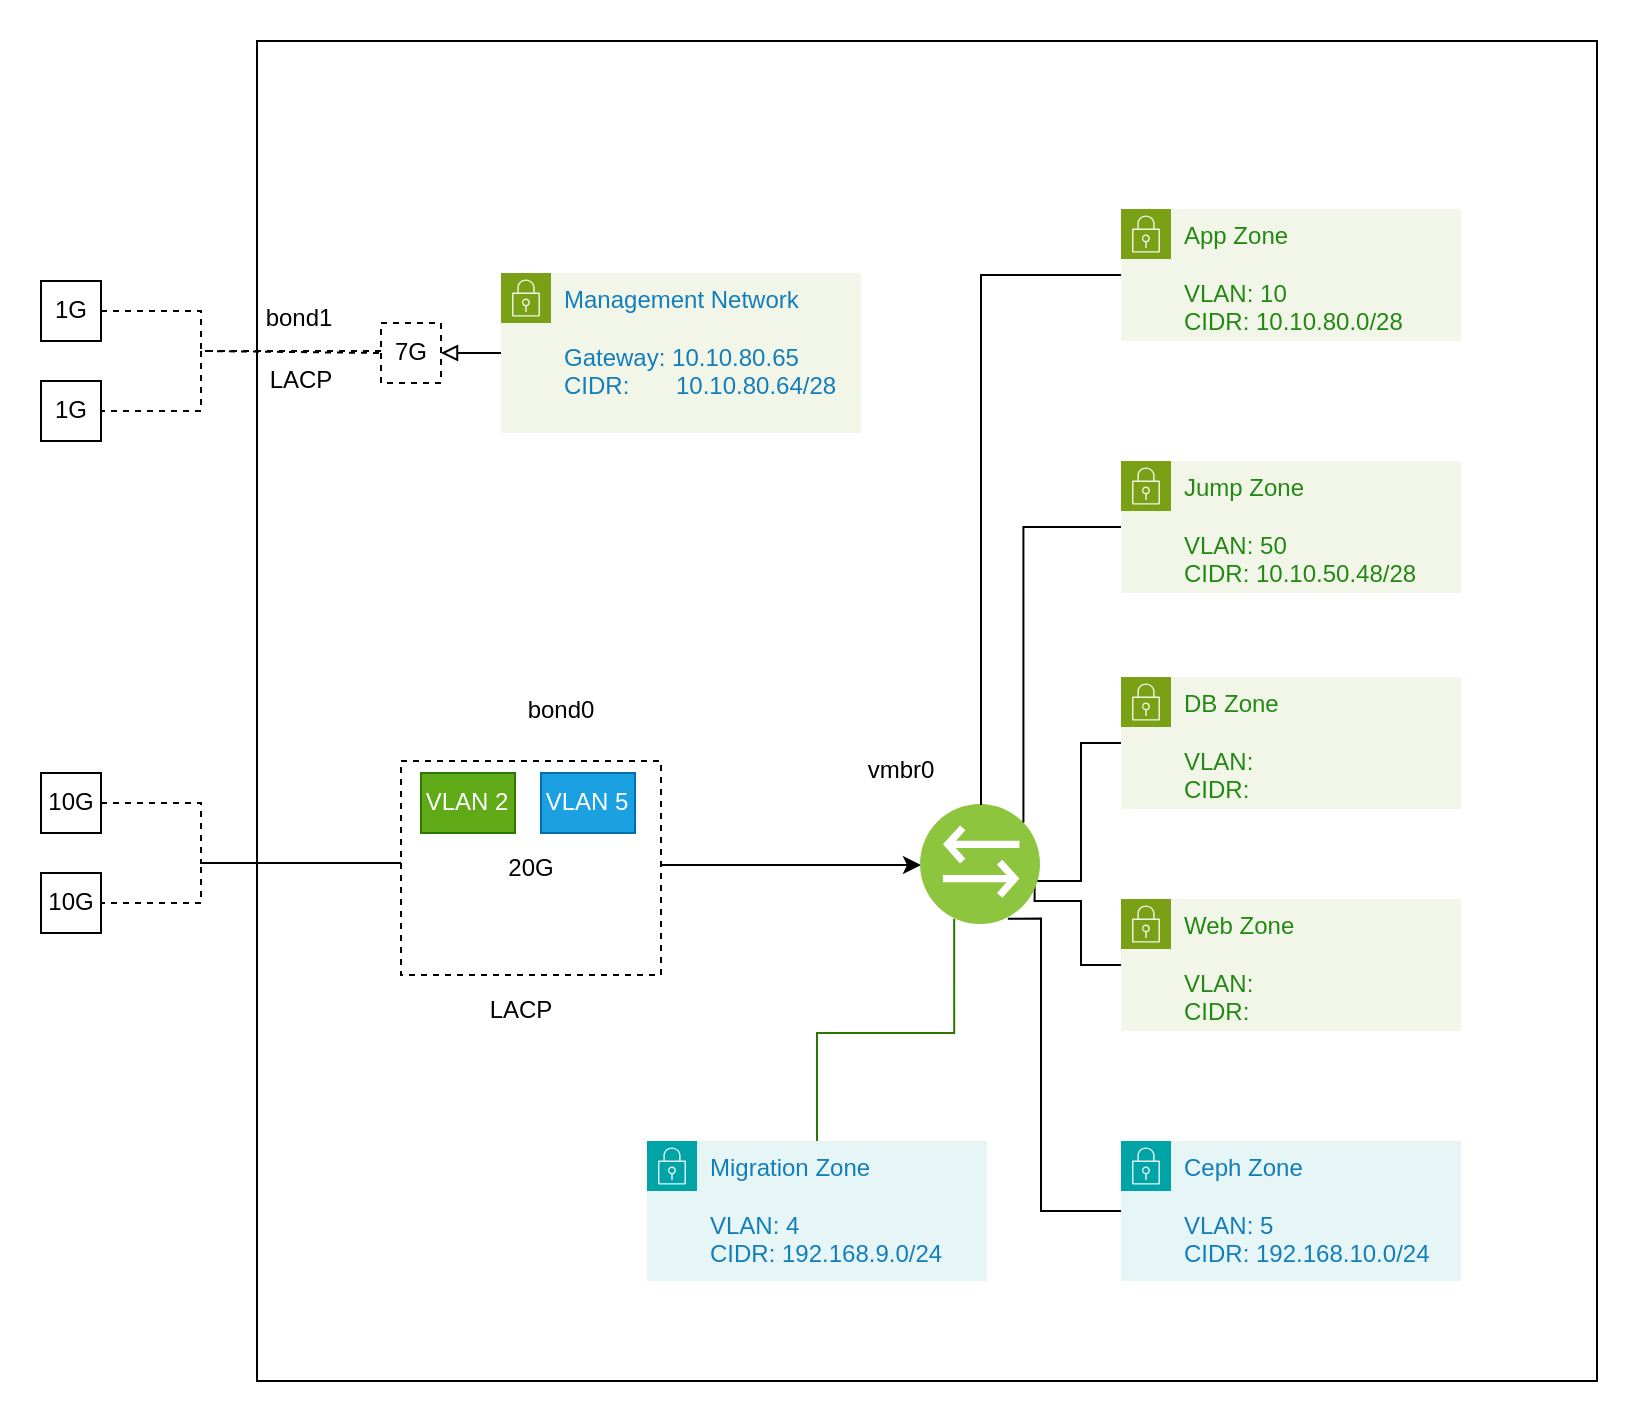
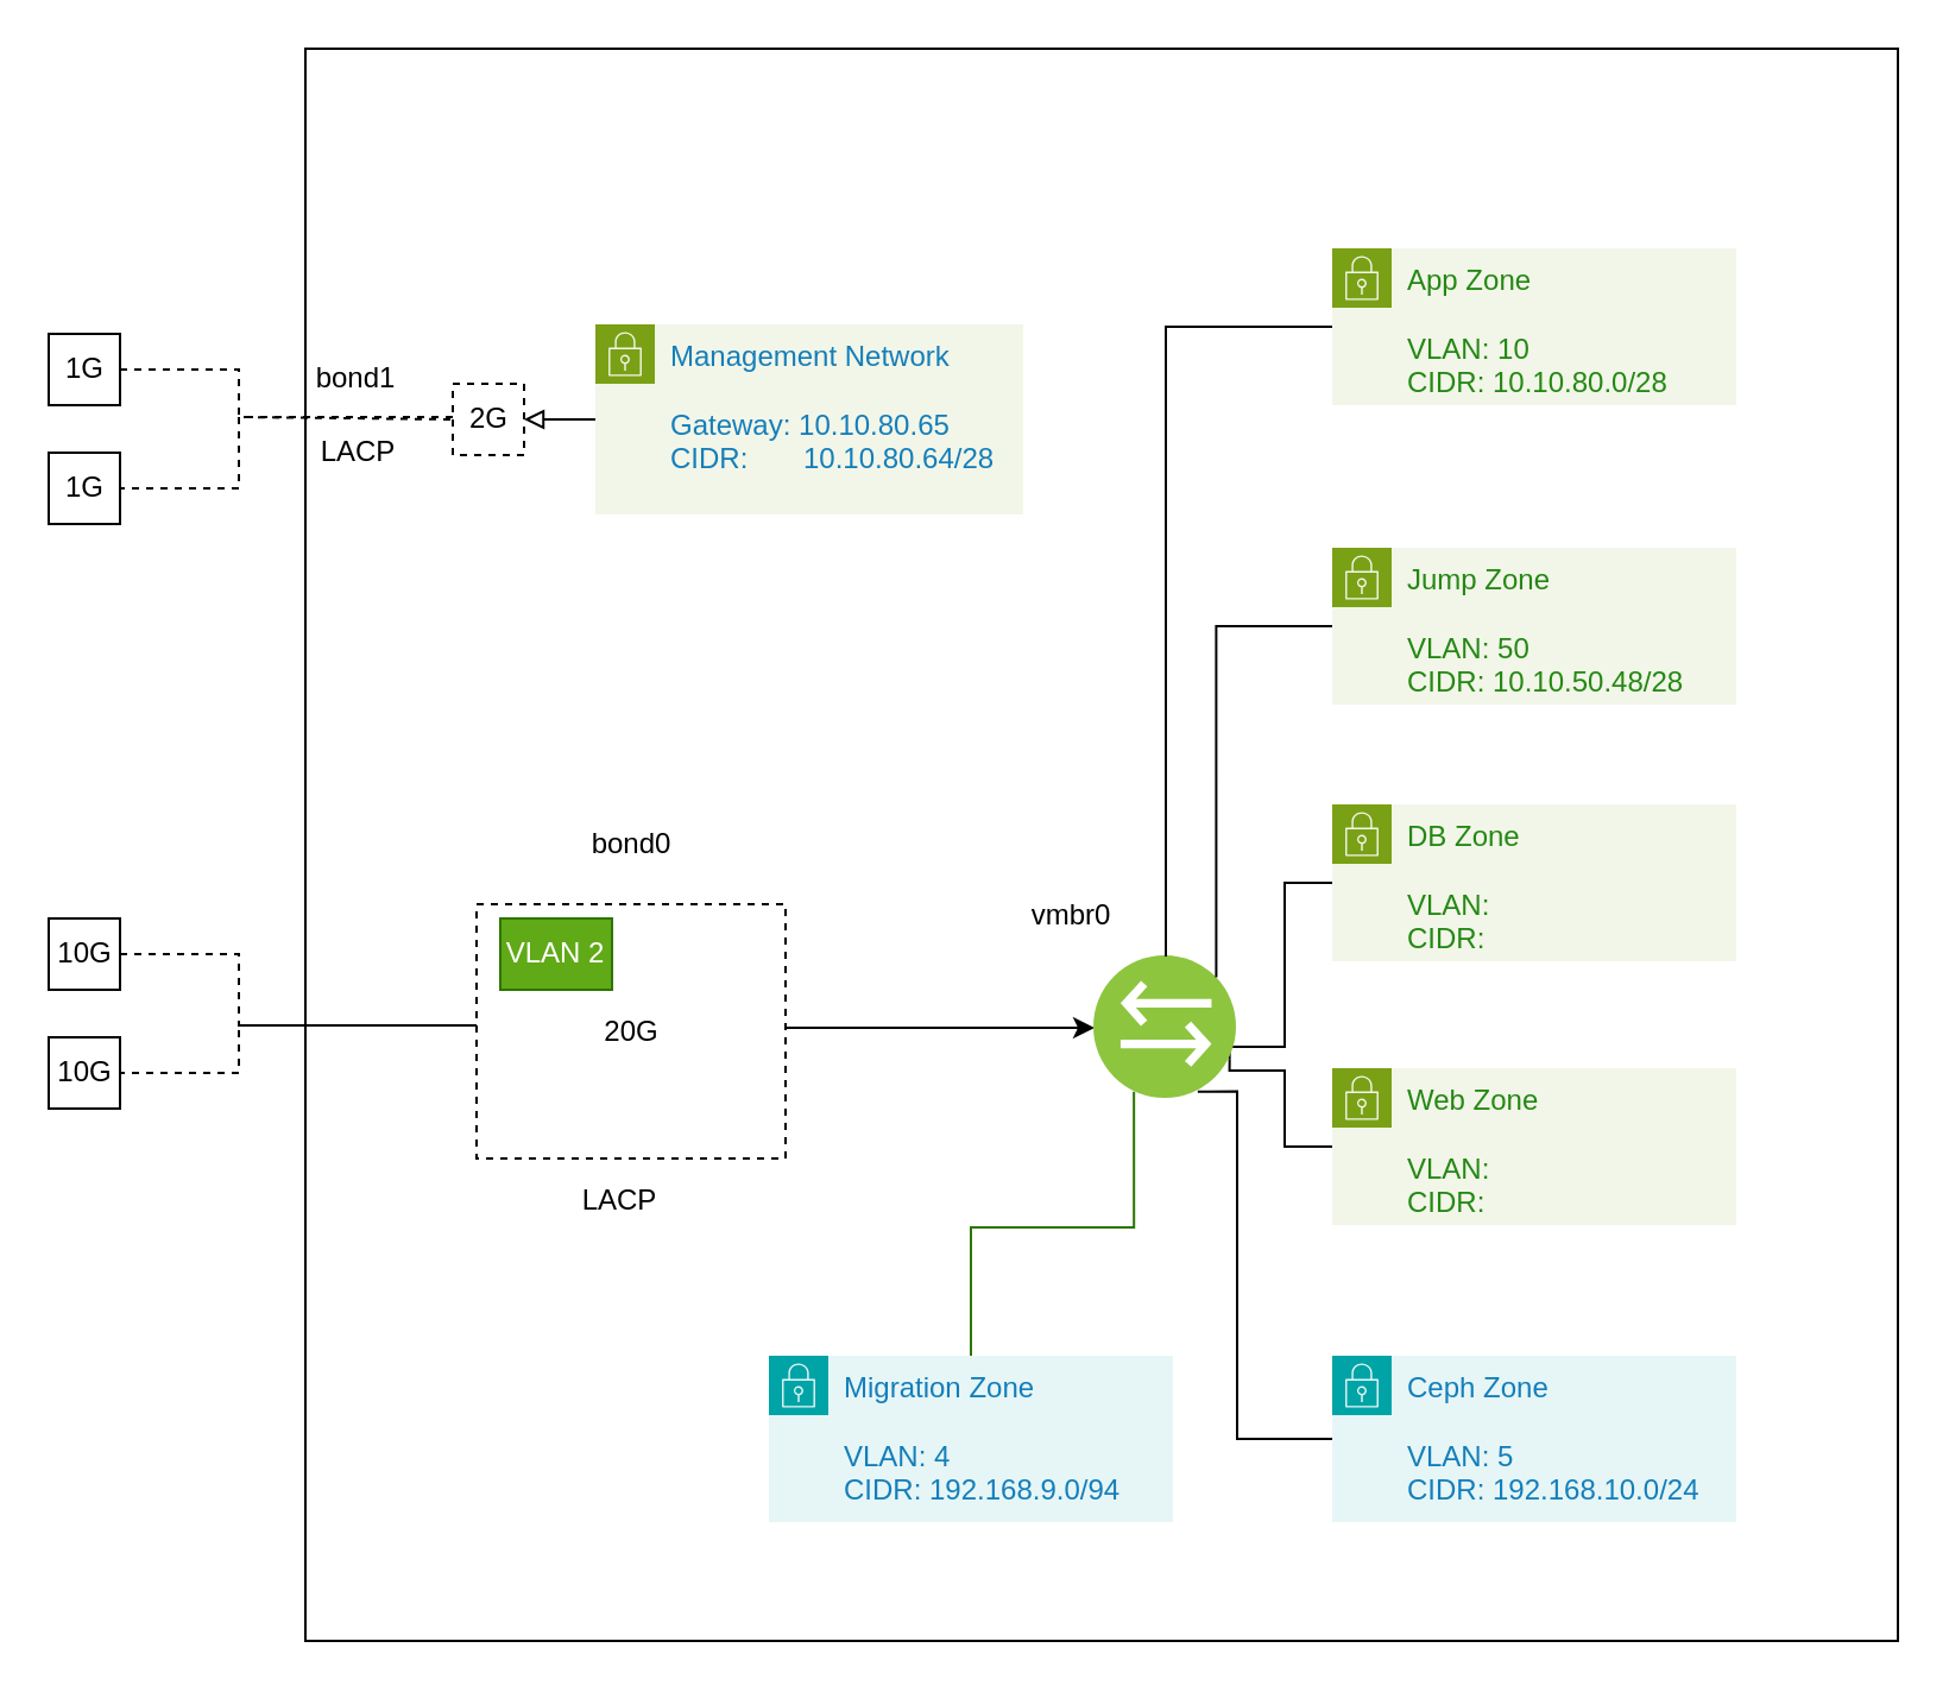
  <mxCell id="0" />
  <mxCell id="1" parent="0" />
  <mxCell id="2" value="" style="group" vertex="1" connectable="0" parent="1"><mxGeometry x="20" y="20" width="778" height="670" as="geometry" /></mxCell>
  <mxCell id="3" style="edgeStyle=orthogonalEdgeStyle;rounded=0;orthogonalLoop=1;jettySize=auto;html=1;entryX=1;entryY=0.75;entryDx=0;entryDy=0;endArrow=none;endFill=0;" edge="1" parent="2" source="33" target="27"><mxGeometry relative="1" as="geometry"><Array as="points"><mxPoint x="520" y="462" /><mxPoint x="520" y="430" /><mxPoint x="497" y="430" /></Array></mxGeometry></mxCell>
  <mxCell id="4" style="edgeStyle=orthogonalEdgeStyle;rounded=0;orthogonalLoop=1;jettySize=auto;html=1;entryX=1;entryY=0.75;entryDx=0;entryDy=0;endArrow=none;endFill=0;" edge="1" parent="2" source="32" target="27"><mxGeometry relative="1" as="geometry"><Array as="points"><mxPoint x="520" y="351" /><mxPoint x="520" y="420" /><mxPoint x="497" y="420" /></Array></mxGeometry></mxCell>
  <mxCell id="5" value="" style="whiteSpace=wrap;html=1;fillColor=none;" vertex="1" parent="2"><mxGeometry x="108" width="670" height="670" as="geometry" /></mxCell>
  <mxCell id="6" style="edgeStyle=orthogonalEdgeStyle;rounded=0;orthogonalLoop=1;jettySize=auto;html=1;entryX=0;entryY=0.5;entryDx=0;entryDy=0;endArrow=none;endFill=0;dashed=1;" edge="1" parent="2" source="7" target="10"><mxGeometry relative="1" as="geometry"><Array as="points"><mxPoint x="80" y="135" /><mxPoint x="80" y="155" /></Array></mxGeometry></mxCell>
  <mxCell id="7" value="1G" style="html=1;rounded=0;" vertex="1" parent="2"><mxGeometry y="120" width="30" height="30" as="geometry" /></mxCell>
  <mxCell id="8" value="1G" style="html=1;rounded=0;" vertex="1" parent="2"><mxGeometry y="170" width="30" height="30" as="geometry" /></mxCell>
  <mxCell id="9" style="edgeStyle=orthogonalEdgeStyle;rounded=0;orthogonalLoop=1;jettySize=auto;html=1;entryX=1;entryY=0.5;entryDx=0;entryDy=0;endArrow=none;endFill=0;dashed=1;" edge="1" parent="2" source="10" target="8"><mxGeometry relative="1" as="geometry"><Array as="points"><mxPoint x="80" y="155" /><mxPoint x="80" y="185" /></Array></mxGeometry></mxCell>
- <mxCell id="10" value="7G" style="html=1;rounded=0;dashed=1;" vertex="1" parent="2"><mxGeometry x="170" y="141" width="30" height="30" as="geometry" /></mxCell>
+ <mxCell id="10" value="2G" style="html=1;rounded=0;dashed=1;" vertex="1" parent="2"><mxGeometry x="170" y="141" width="30" height="30" as="geometry" /></mxCell>
  <mxCell id="11" style="edgeStyle=orthogonalEdgeStyle;rounded=0;orthogonalLoop=1;jettySize=auto;html=1;entryX=0;entryY=0.5;entryDx=0;entryDy=0;endArrow=none;endFill=0;dashed=1;" edge="1" source="12" target="16" parent="2"><mxGeometry relative="1" as="geometry"><Array as="points"><mxPoint x="80" y="381" /><mxPoint x="80" y="411" /></Array></mxGeometry></mxCell>
  <mxCell id="12" value="10G" style="html=1;rounded=0;" vertex="1" parent="2"><mxGeometry y="366" width="30" height="30" as="geometry" /></mxCell>
  <mxCell id="13" value="10G" style="html=1;rounded=0;" vertex="1" parent="2"><mxGeometry y="416" width="30" height="30" as="geometry" /></mxCell>
  <mxCell id="14" style="edgeStyle=orthogonalEdgeStyle;rounded=0;orthogonalLoop=1;jettySize=auto;html=1;entryX=1;entryY=0.5;entryDx=0;entryDy=0;endArrow=none;endFill=0;dashed=1;" edge="1" source="16" target="13" parent="2"><mxGeometry relative="1" as="geometry"><Array as="points"><mxPoint x="80" y="411" /><mxPoint x="80" y="431" /></Array></mxGeometry></mxCell>
  <mxCell id="15" style="edgeStyle=orthogonalEdgeStyle;rounded=0;orthogonalLoop=1;jettySize=auto;html=1;entryX=0;entryY=0.5;entryDx=0;entryDy=0;" edge="1" parent="2" source="16" target="27"><mxGeometry relative="1" as="geometry"><Array as="points"><mxPoint x="440" y="412" /></Array></mxGeometry></mxCell>
  <mxCell id="16" value="20G" style="html=1;rounded=0;dashed=1;" vertex="1" parent="2"><mxGeometry x="180" y="360" width="130" height="107" as="geometry" /></mxCell>
- <mxCell id="17" value="bond0" style="text;html=1;align=center;verticalAlign=middle;resizable=0;points=[];autosize=1;strokeColor=none;fillColor=none;" vertex="1" parent="2"><mxGeometry x="230" y="320" width="60" height="30" as="geometry" /></mxCell>
+ <mxCell id="17" value="bond0" style="text;html=1;align=center;verticalAlign=middle;resizable=0;points=[];autosize=1;strokeColor=none;fillColor=none;" vertex="1" parent="2"><mxGeometry x="215" y="320" width="60" height="30" as="geometry" /></mxCell>
  <mxCell id="18" value="bond1" style="text;html=1;align=center;verticalAlign=middle;resizable=0;points=[];autosize=1;strokeColor=none;fillColor=none;" vertex="1" parent="2"><mxGeometry x="99" y="124" width="60" height="30" as="geometry" /></mxCell>
  <mxCell id="19" value="LACP" style="text;html=1;align=center;verticalAlign=middle;resizable=0;points=[];autosize=1;strokeColor=none;fillColor=none;" vertex="1" parent="2"><mxGeometry x="215" y="470" width="50" height="30" as="geometry" /></mxCell>
  <mxCell id="20" value="LACP" style="text;html=1;align=center;verticalAlign=middle;resizable=0;points=[];autosize=1;strokeColor=none;fillColor=none;" vertex="1" parent="2"><mxGeometry x="105" y="155" width="50" height="30" as="geometry" /></mxCell>
  <mxCell id="21" style="edgeStyle=orthogonalEdgeStyle;rounded=0;orthogonalLoop=1;jettySize=auto;html=1;entryX=1;entryY=0.5;entryDx=0;entryDy=0;endArrow=block;endFill=0;" edge="1" parent="2" source="22" target="10"><mxGeometry relative="1" as="geometry" /></mxCell>
  <mxCell id="22" value="&lt;span style=&quot;color: rgb(20, 126, 186);&quot;&gt;Management Network&amp;nbsp;&lt;/span&gt;&lt;div style=&quot;color: rgb(20, 126, 186);&quot;&gt;&lt;br&gt;&lt;/div&gt;&lt;div style=&quot;color: rgb(20, 126, 186);&quot;&gt;Gateway: 10.10.80.65&lt;/div&gt;&lt;div style=&quot;color: rgb(20, 126, 186);&quot;&gt;CIDR:&amp;nbsp; &amp;nbsp; &amp;nbsp; &amp;nbsp;10.10.80.64/28&lt;/div&gt;" style="points=[[0,0],[0.25,0],[0.5,0],[0.75,0],[1,0],[1,0.25],[1,0.5],[1,0.75],[1,1],[0.75,1],[0.5,1],[0.25,1],[0,1],[0,0.75],[0,0.5],[0,0.25]];outlineConnect=0;gradientColor=none;html=1;whiteSpace=wrap;fontSize=12;fontStyle=0;container=1;pointerEvents=0;collapsible=0;recursiveResize=0;shape=mxgraph.aws4.group;grIcon=mxgraph.aws4.group_security_group;grStroke=0;strokeColor=#7AA116;fillColor=#F2F6E8;verticalAlign=top;align=left;spacingLeft=30;fontColor=#248814;dashed=0;" vertex="1" parent="2"><mxGeometry x="230" y="116" width="180" height="80" as="geometry" /></mxCell>
  <mxCell id="23" style="edgeStyle=orthogonalEdgeStyle;rounded=0;orthogonalLoop=1;jettySize=auto;html=1;entryX=0.25;entryY=1;entryDx=0;entryDy=0;endArrow=none;endFill=0;fillColor=#60a917;strokeColor=#2D7600;" edge="1" parent="2" source="24" target="27"><mxGeometry relative="1" as="geometry" /></mxCell>
- <mxCell id="24" value="Migration Zone&lt;div&gt;&lt;br&gt;&lt;div&gt;VLAN: 4&lt;/div&gt;&lt;div&gt;CIDR:&amp;nbsp;192.168.9.0/24&lt;/div&gt;&lt;/div&gt;" style="points=[[0,0],[0.25,0],[0.5,0],[0.75,0],[1,0],[1,0.25],[1,0.5],[1,0.75],[1,1],[0.75,1],[0.5,1],[0.25,1],[0,1],[0,0.75],[0,0.5],[0,0.25]];outlineConnect=0;gradientColor=none;html=1;whiteSpace=wrap;fontSize=12;fontStyle=0;container=1;pointerEvents=0;collapsible=0;recursiveResize=0;shape=mxgraph.aws4.group;grIcon=mxgraph.aws4.group_security_group;grStroke=0;strokeColor=#00A4A6;fillColor=#E6F6F7;verticalAlign=top;align=left;spacingLeft=30;fontColor=#147EBA;dashed=0;" vertex="1" parent="2"><mxGeometry x="303" y="550" width="170" height="70" as="geometry" /></mxCell>
+ <mxCell id="24" value="Migration Zone&lt;div&gt;&lt;br&gt;&lt;div&gt;VLAN: 4&lt;/div&gt;&lt;div&gt;CIDR:&amp;nbsp;192.168.9.0/94&lt;/div&gt;&lt;/div&gt;" style="points=[[0,0],[0.25,0],[0.5,0],[0.75,0],[1,0],[1,0.25],[1,0.5],[1,0.75],[1,1],[0.75,1],[0.5,1],[0.25,1],[0,1],[0,0.75],[0,0.5],[0,0.25]];outlineConnect=0;gradientColor=none;html=1;whiteSpace=wrap;fontSize=12;fontStyle=0;container=1;pointerEvents=0;collapsible=0;recursiveResize=0;shape=mxgraph.aws4.group;grIcon=mxgraph.aws4.group_security_group;grStroke=0;strokeColor=#00A4A6;fillColor=#E6F6F7;verticalAlign=top;align=left;spacingLeft=30;fontColor=#147EBA;dashed=0;" vertex="1" parent="2"><mxGeometry x="303" y="550" width="170" height="70" as="geometry" /></mxCell>
  <mxCell id="25" style="edgeStyle=orthogonalEdgeStyle;rounded=0;orthogonalLoop=1;jettySize=auto;html=1;entryX=0.75;entryY=1;entryDx=0;entryDy=0;endArrow=none;endFill=0;" edge="1" parent="2" source="26" target="27"><mxGeometry relative="1" as="geometry"><Array as="points"><mxPoint x="500" y="585" /><mxPoint x="500" y="439" /></Array></mxGeometry></mxCell>
  <mxCell id="26" value="Ceph Zone&lt;div&gt;&lt;br&gt;&lt;div&gt;VLAN: 5&lt;/div&gt;&lt;div&gt;CIDR:&amp;nbsp;192.168.10.0/24&lt;/div&gt;&lt;/div&gt;" style="points=[[0,0],[0.25,0],[0.5,0],[0.75,0],[1,0],[1,0.25],[1,0.5],[1,0.75],[1,1],[0.75,1],[0.5,1],[0.25,1],[0,1],[0,0.75],[0,0.5],[0,0.25]];outlineConnect=0;gradientColor=none;html=1;whiteSpace=wrap;fontSize=12;fontStyle=0;container=1;pointerEvents=0;collapsible=0;recursiveResize=0;shape=mxgraph.aws4.group;grIcon=mxgraph.aws4.group_security_group;grStroke=0;strokeColor=#00A4A6;fillColor=#E6F6F7;verticalAlign=top;align=left;spacingLeft=30;fontColor=#147EBA;dashed=0;" vertex="1" parent="2"><mxGeometry x="540" y="550" width="170" height="70" as="geometry" /></mxCell>
  <mxCell id="27" value="" style="image;aspect=fixed;perimeter=ellipsePerimeter;html=1;align=center;shadow=0;dashed=0;fontColor=#4277BB;labelBackgroundColor=default;fontSize=12;spacingTop=3;image=img/lib/ibm/vpc/Bridge.svg;" vertex="1" parent="2"><mxGeometry x="440" y="382" width="60" height="60" as="geometry" /></mxCell>
  <mxCell id="28" style="edgeStyle=orthogonalEdgeStyle;rounded=0;orthogonalLoop=1;jettySize=auto;html=1;entryX=0.5;entryY=0;entryDx=0;entryDy=0;endArrow=none;endFill=0;" edge="1" parent="2" source="29" target="27"><mxGeometry relative="1" as="geometry" /></mxCell>
  <mxCell id="29" value="App Zone&lt;div&gt;&lt;br&gt;&lt;/div&gt;&lt;div&gt;VLAN: 10&amp;nbsp;&lt;/div&gt;&lt;div&gt;CIDR: 10.10.80.0/28&lt;/div&gt;" style="points=[[0,0],[0.25,0],[0.5,0],[0.75,0],[1,0],[1,0.25],[1,0.5],[1,0.75],[1,1],[0.75,1],[0.5,1],[0.25,1],[0,1],[0,0.75],[0,0.5],[0,0.25]];outlineConnect=0;gradientColor=none;html=1;whiteSpace=wrap;fontSize=12;fontStyle=0;container=1;pointerEvents=0;collapsible=0;recursiveResize=0;shape=mxgraph.aws4.group;grIcon=mxgraph.aws4.group_security_group;grStroke=0;strokeColor=#7AA116;fillColor=#F2F6E8;verticalAlign=top;align=left;spacingLeft=30;fontColor=#248814;dashed=0;" vertex="1" parent="2"><mxGeometry x="540" y="84" width="170" height="66" as="geometry" /></mxCell>
  <mxCell id="30" style="edgeStyle=orthogonalEdgeStyle;rounded=0;orthogonalLoop=1;jettySize=auto;html=1;entryX=1;entryY=0;entryDx=0;entryDy=0;endArrow=none;endFill=0;" edge="1" parent="2" source="31" target="27"><mxGeometry relative="1" as="geometry" /></mxCell>
  <mxCell id="31" value="Jump Zone&lt;div&gt;&lt;br&gt;&lt;/div&gt;&lt;div&gt;VLAN: 50&lt;/div&gt;&lt;div&gt;CIDR: 10.10.50.48/28&lt;/div&gt;" style="points=[[0,0],[0.25,0],[0.5,0],[0.75,0],[1,0],[1,0.25],[1,0.5],[1,0.75],[1,1],[0.75,1],[0.5,1],[0.25,1],[0,1],[0,0.75],[0,0.5],[0,0.25]];outlineConnect=0;gradientColor=none;html=1;whiteSpace=wrap;fontSize=12;fontStyle=0;container=1;pointerEvents=0;collapsible=0;recursiveResize=0;shape=mxgraph.aws4.group;grIcon=mxgraph.aws4.group_security_group;grStroke=0;strokeColor=#7AA116;fillColor=#F2F6E8;verticalAlign=top;align=left;spacingLeft=30;fontColor=#248814;dashed=0;" vertex="1" parent="2"><mxGeometry x="540" y="210" width="170" height="66" as="geometry" /></mxCell>
  <mxCell id="32" value="DB Zone&lt;div&gt;&lt;br&gt;&lt;/div&gt;&lt;div&gt;VLAN:&amp;nbsp;&lt;/div&gt;&lt;div&gt;CIDR:&amp;nbsp;&lt;/div&gt;" style="points=[[0,0],[0.25,0],[0.5,0],[0.75,0],[1,0],[1,0.25],[1,0.5],[1,0.75],[1,1],[0.75,1],[0.5,1],[0.25,1],[0,1],[0,0.75],[0,0.5],[0,0.25]];outlineConnect=0;gradientColor=none;html=1;whiteSpace=wrap;fontSize=12;fontStyle=0;container=1;pointerEvents=0;collapsible=0;recursiveResize=0;shape=mxgraph.aws4.group;grIcon=mxgraph.aws4.group_security_group;grStroke=0;strokeColor=#7AA116;fillColor=#F2F6E8;verticalAlign=top;align=left;spacingLeft=30;fontColor=#248814;dashed=0;" vertex="1" parent="2"><mxGeometry x="540" y="318" width="170" height="66" as="geometry" /></mxCell>
  <mxCell id="33" value="Web Zone&lt;div&gt;&lt;br&gt;&lt;/div&gt;&lt;div&gt;VLAN:&amp;nbsp;&lt;/div&gt;&lt;div&gt;CIDR:&amp;nbsp;&lt;/div&gt;" style="points=[[0,0],[0.25,0],[0.5,0],[0.75,0],[1,0],[1,0.25],[1,0.5],[1,0.75],[1,1],[0.75,1],[0.5,1],[0.25,1],[0,1],[0,0.75],[0,0.5],[0,0.25]];outlineConnect=0;gradientColor=none;html=1;whiteSpace=wrap;fontSize=12;fontStyle=0;container=1;pointerEvents=0;collapsible=0;recursiveResize=0;shape=mxgraph.aws4.group;grIcon=mxgraph.aws4.group_security_group;grStroke=0;strokeColor=#7AA116;fillColor=#F2F6E8;verticalAlign=top;align=left;spacingLeft=30;fontColor=#248814;dashed=0;" vertex="1" parent="2"><mxGeometry x="540" y="429" width="170" height="66" as="geometry" /></mxCell>
  <mxCell id="34" value="vmbr0" style="text;html=1;align=center;verticalAlign=middle;resizable=0;points=[];autosize=1;strokeColor=none;fillColor=none;" vertex="1" parent="2"><mxGeometry x="400" y="350" width="60" height="30" as="geometry" /></mxCell>
  <mxCell id="35" value="VLAN 2" style="rounded=0;whiteSpace=wrap;html=1;fillColor=#60a917;strokeColor=#2D7600;fontColor=#ffffff;" vertex="1" parent="2"><mxGeometry x="190" y="366" width="47" height="30" as="geometry" /></mxCell>
- <mxCell id="36" value="VLAN 5" style="rounded=0;whiteSpace=wrap;html=1;fillColor=#1ba1e2;strokeColor=#006EAF;fontColor=#ffffff;" vertex="1" parent="2"><mxGeometry x="250" y="366" width="47" height="30" as="geometry" /></mxCell>
